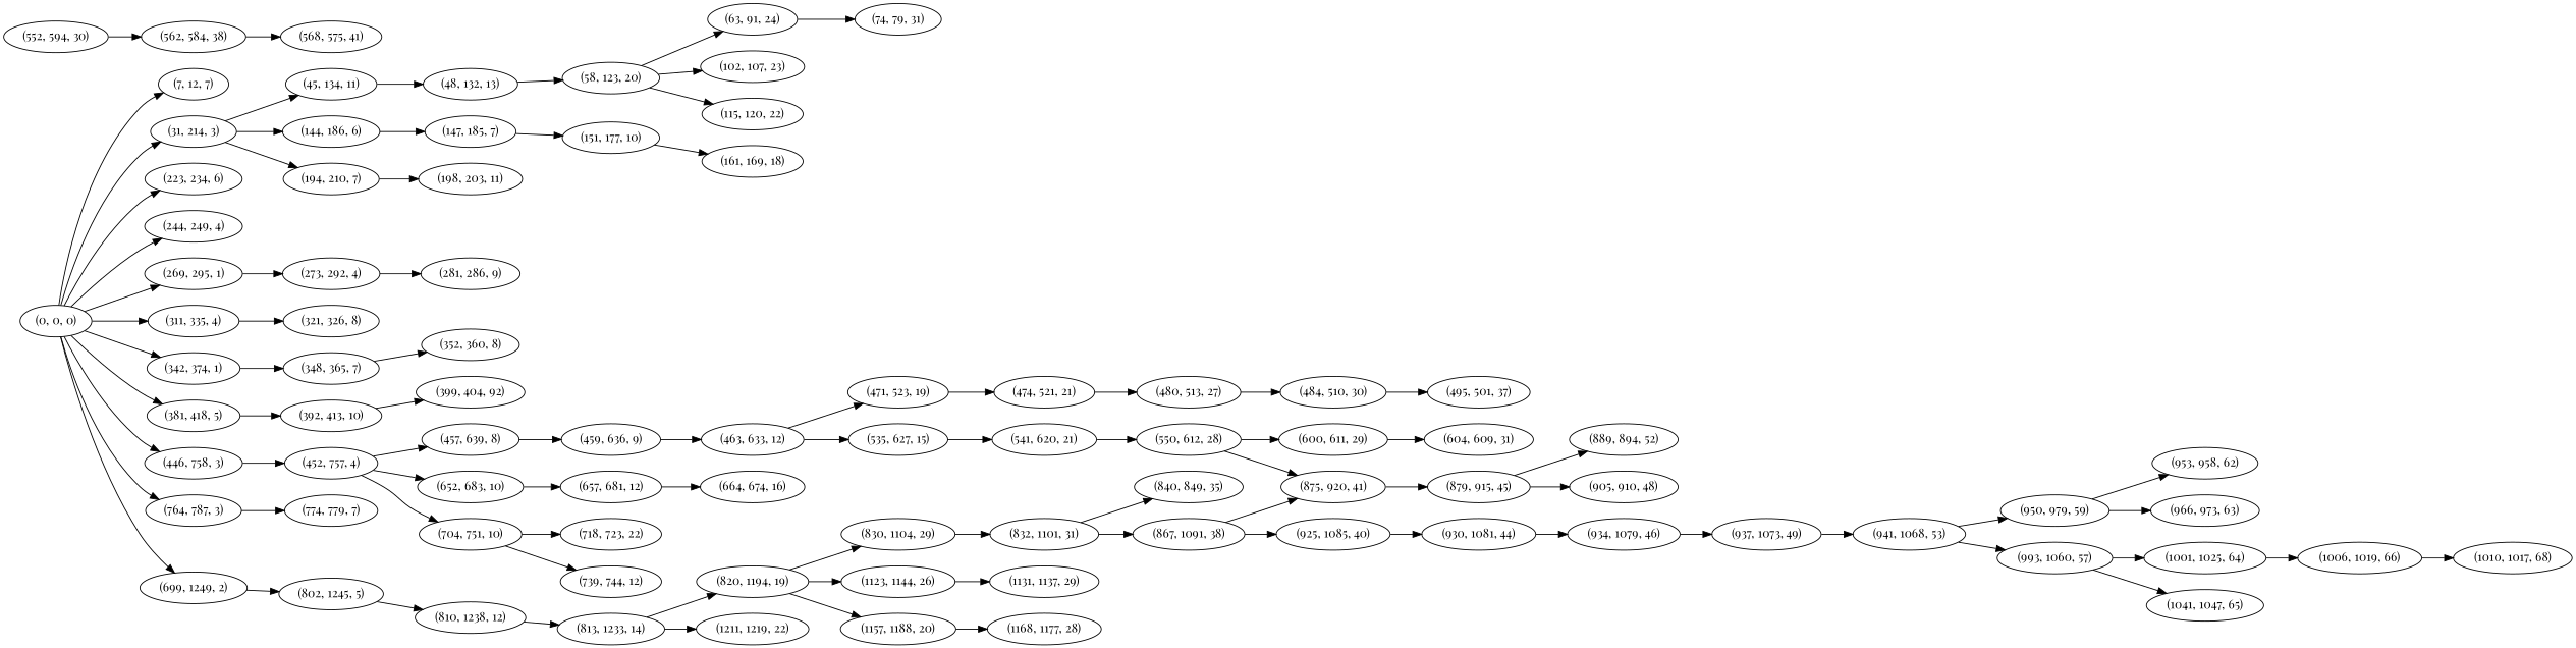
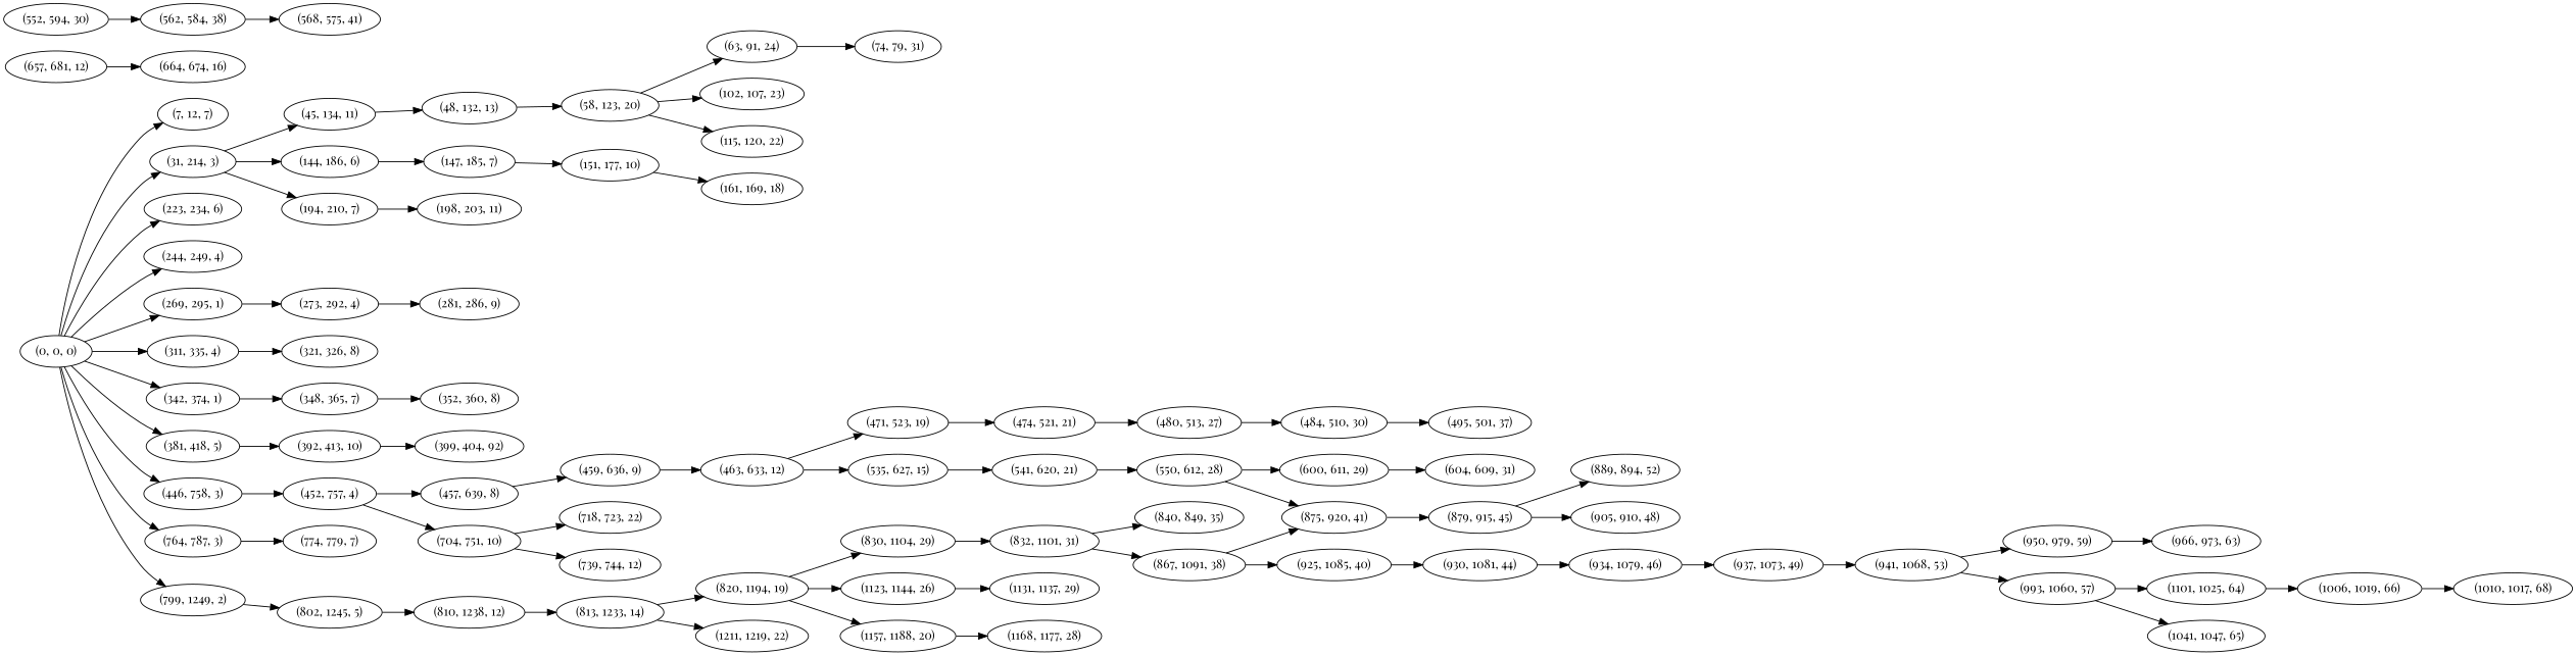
  digraph {
    fontname="Playfair Display"
    rankdir=LR
    node [fontname="Playfair Display"]
    edge [fontname="Playfair Display"]
    "(0, 0, 0)"
    "(7, 12, 7)"
    "(31, 214, 3)"
    "(223, 234, 6)"
    "(244, 249, 4)"
    "(269, 295, 1)"
    "(311, 335, 4)"
    "(342, 374, 1)"
    "(381, 418, 5)"
    "(446, 758, 3)"
    "(764, 787, 3)"
-   "(799, 1249, 2)" [label="(699, 1249, 2)"]
+   "(799, 1249, 2)"
    "(45, 134, 11)"
    "(144, 186, 6)"
    "(194, 210, 7)"
    "(273, 292, 4)"
    "(321, 326, 8)"
    "(348, 365, 7)"
    "(392, 413, 10)"
    "(452, 757, 4)"
    "(774, 779, 7)"
    "(802, 1245, 5)"
    "(48, 132, 13)"
    "(147, 185, 7)"
    "(198, 203, 11)"
    "(58, 123, 20)"
    "(63, 91, 24)"
    "(102, 107, 23)"
    "(115, 120, 22)"
    "(74, 79, 31)"
    "(151, 177, 10)"
    "(161, 169, 18)"
    "(281, 286, 9)"
    "(352, 360, 8)"
    n35 [label="(399, 404, 92)"]
    "(457, 639, 8)"
-   "(652, 683, 10)"
    "(704, 751, 10)"
    "(459, 636, 9)"
    "(657, 681, 12)"
    "(718, 723, 22)"
    "(739, 744, 12)"
    "(463, 633, 12)"
    "(471, 523, 19)"
    "(535, 627, 15)"
    "(474, 521, 21)"
    "(541, 620, 21)"
    "(480, 513, 27)"
    "(484, 510, 30)"
    "(495, 501, 37)"
    "(550, 612, 28)"
    "(600, 611, 29)"
    "(875, 920, 41)"
    "(552, 594, 30)"
    "(562, 584, 38)"
    "(604, 609, 31)"
    "(568, 575, 41)"
    "(664, 674, 16)"
    "(810, 1238, 12)"
    "(813, 1233, 14)"
    "(820, 1194, 19)"
    "(1211, 1219, 22)"
    "(830, 1104, 29)"
    "(1123, 1144, 26)"
    "(1157, 1188, 20)"
    "(832, 1101, 31)"
    "(1131, 1137, 29)"
    "(1168, 1177, 28)"
    "(840, 849, 35)"
    "(867, 1091, 38)"
    "(925, 1085, 40)"
    "(879, 915, 45)"
    "(930, 1081, 44)"
    "(889, 894, 52)"
    "(905, 910, 48)"
    "(934, 1079, 46)"
    "(937, 1073, 49)"
    "(941, 1068, 53)"
    "(950, 979, 59)"
    "(993, 1060, 57)"
-   "(953, 958, 62)"
    "(966, 973, 63)"
-   "(1001, 1025, 64)"
+   "(1001, 1025, 64)" [label="(1101, 1025, 64)"]
    "(1041, 1047, 65)"
    "(1006, 1019, 66)"
    "(1010, 1017, 68)"
    "(0, 0, 0)" -> "(7, 12, 7)"
    "(0, 0, 0)" -> "(31, 214, 3)"
    "(0, 0, 0)" -> "(223, 234, 6)"
    "(0, 0, 0)" -> "(244, 249, 4)"
    "(0, 0, 0)" -> "(269, 295, 1)"
    "(0, 0, 0)" -> "(311, 335, 4)"
    "(0, 0, 0)" -> "(342, 374, 1)"
    "(0, 0, 0)" -> "(381, 418, 5)"
    "(0, 0, 0)" -> "(446, 758, 3)"
    "(0, 0, 0)" -> "(764, 787, 3)"
    "(0, 0, 0)" -> "(799, 1249, 2)"
    "(31, 214, 3)" -> "(45, 134, 11)"
    "(31, 214, 3)" -> "(144, 186, 6)"
    "(31, 214, 3)" -> "(194, 210, 7)"
    "(269, 295, 1)" -> "(273, 292, 4)"
    "(311, 335, 4)" -> "(321, 326, 8)"
    "(342, 374, 1)" -> "(348, 365, 7)"
    "(381, 418, 5)" -> "(392, 413, 10)"
    "(446, 758, 3)" -> "(452, 757, 4)"
    "(764, 787, 3)" -> "(774, 779, 7)"
    "(799, 1249, 2)" -> "(802, 1245, 5)"
    "(45, 134, 11)" -> "(48, 132, 13)"
    "(144, 186, 6)" -> "(147, 185, 7)"
    "(194, 210, 7)" -> "(198, 203, 11)"
    "(273, 292, 4)" -> "(281, 286, 9)"
    "(348, 365, 7)" -> "(352, 360, 8)"
    "(392, 413, 10)" -> n35
    "(452, 757, 4)" -> "(457, 639, 8)"
-   "(452, 757, 4)" -> "(652, 683, 10)"
    "(452, 757, 4)" -> "(704, 751, 10)"
    "(802, 1245, 5)" -> "(810, 1238, 12)"
    "(48, 132, 13)" -> "(58, 123, 20)"
    "(147, 185, 7)" -> "(151, 177, 10)"
    "(58, 123, 20)" -> "(63, 91, 24)"
    "(58, 123, 20)" -> "(102, 107, 23)"
    "(58, 123, 20)" -> "(115, 120, 22)"
    "(63, 91, 24)" -> "(74, 79, 31)"
    "(151, 177, 10)" -> "(161, 169, 18)"
    "(457, 639, 8)" -> "(459, 636, 9)"
-   "(652, 683, 10)" -> "(657, 681, 12)"
    "(704, 751, 10)" -> "(718, 723, 22)"
    "(704, 751, 10)" -> "(739, 744, 12)"
    "(459, 636, 9)" -> "(463, 633, 12)"
    "(657, 681, 12)" -> "(664, 674, 16)"
    "(463, 633, 12)" -> "(471, 523, 19)"
    "(463, 633, 12)" -> "(535, 627, 15)"
    "(471, 523, 19)" -> "(474, 521, 21)"
    "(535, 627, 15)" -> "(541, 620, 21)"
    "(474, 521, 21)" -> "(480, 513, 27)"
    "(541, 620, 21)" -> "(550, 612, 28)"
    "(480, 513, 27)" -> "(484, 510, 30)"
    "(484, 510, 30)" -> "(495, 501, 37)"
    "(550, 612, 28)" -> "(600, 611, 29)"
    "(550, 612, 28)" -> "(875, 920, 41)"
    "(600, 611, 29)" -> "(604, 609, 31)"
    "(875, 920, 41)" -> "(879, 915, 45)"
    "(552, 594, 30)" -> "(562, 584, 38)"
    "(562, 584, 38)" -> "(568, 575, 41)"
    "(810, 1238, 12)" -> "(813, 1233, 14)"
    "(813, 1233, 14)" -> "(820, 1194, 19)"
    "(813, 1233, 14)" -> "(1211, 1219, 22)"
    "(820, 1194, 19)" -> "(830, 1104, 29)"
    "(820, 1194, 19)" -> "(1123, 1144, 26)"
    "(820, 1194, 19)" -> "(1157, 1188, 20)"
    "(830, 1104, 29)" -> "(832, 1101, 31)"
    "(1123, 1144, 26)" -> "(1131, 1137, 29)"
    "(1157, 1188, 20)" -> "(1168, 1177, 28)"
    "(832, 1101, 31)" -> "(840, 849, 35)"
    "(832, 1101, 31)" -> "(867, 1091, 38)"
    "(867, 1091, 38)" -> "(875, 920, 41)"
    "(867, 1091, 38)" -> "(925, 1085, 40)"
    "(925, 1085, 40)" -> "(930, 1081, 44)"
    "(879, 915, 45)" -> "(889, 894, 52)"
    "(879, 915, 45)" -> "(905, 910, 48)"
    "(930, 1081, 44)" -> "(934, 1079, 46)"
    "(934, 1079, 46)" -> "(937, 1073, 49)"
    "(937, 1073, 49)" -> "(941, 1068, 53)"
    "(941, 1068, 53)" -> "(950, 979, 59)"
    "(941, 1068, 53)" -> "(993, 1060, 57)"
-   "(950, 979, 59)" -> "(953, 958, 62)"
    "(950, 979, 59)" -> "(966, 973, 63)"
    "(993, 1060, 57)" -> "(1001, 1025, 64)"
    "(993, 1060, 57)" -> "(1041, 1047, 65)"
    "(1001, 1025, 64)" -> "(1006, 1019, 66)"
    "(1006, 1019, 66)" -> "(1010, 1017, 68)"
  }
